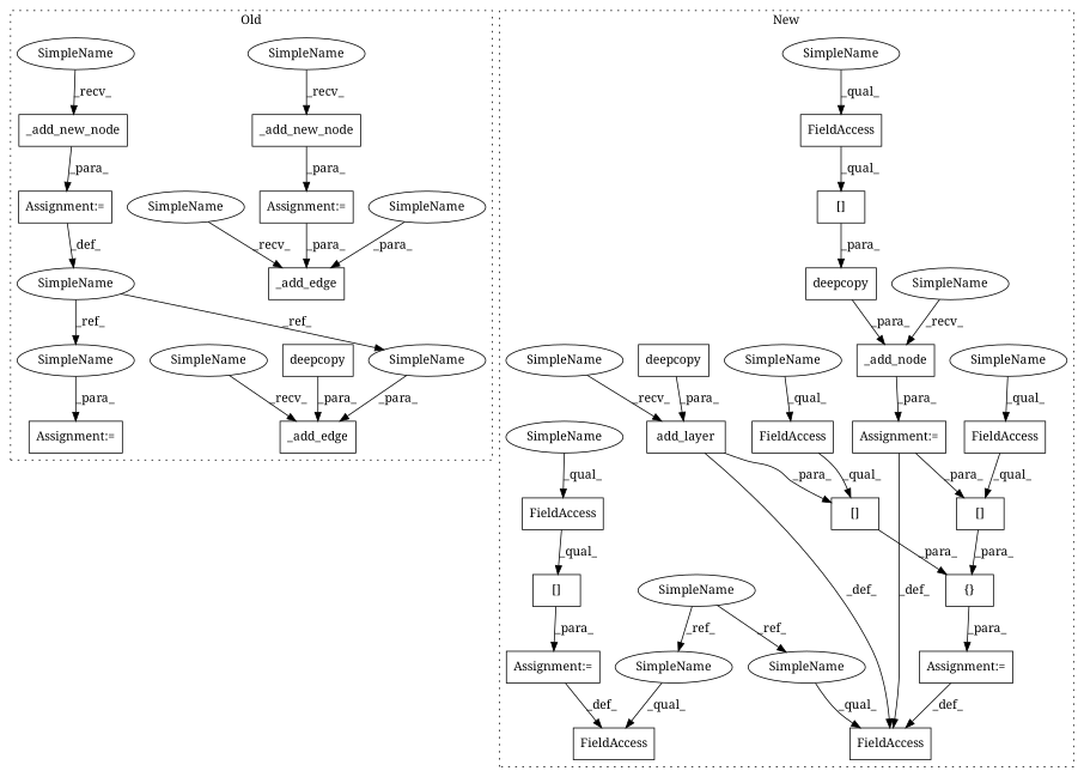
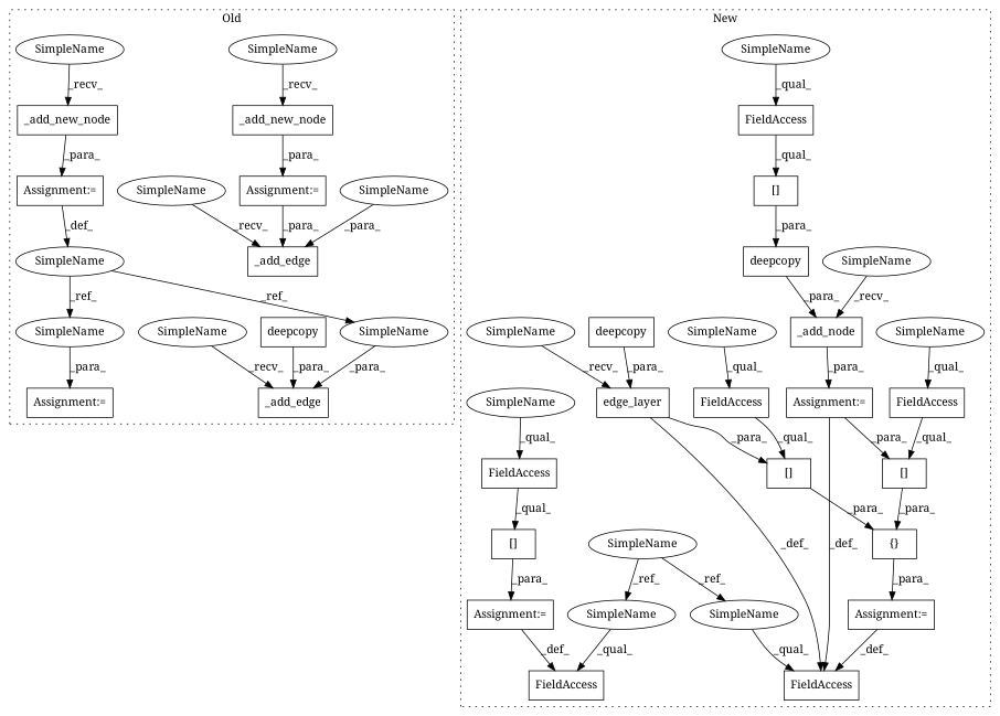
  digraph {
    fontname="Noto Serif"
    node [a=42 l=4 s=19345 shape=box fontname="Noto Serif"]
    edge [fontname="Noto Serif"]
    n1 [a=32 l="10,1" label=_add_edge s="18116,18168"]
    n2 [a=32 l=15 label=_add_new_node s=18232]
    n3 [a=7 l=1 label="Assignment:=" s=18082]
    n4 [a=32 l=15 label=_add_new_node s=18088]
    n5 [a=32 l="10,1" label=_add_edge s="19568,19608"]
    n6 [l=11 label=SimpleName s=18071 shape=ellipse]
    n7 [a=7 l=1 label="Assignment:=" s=18191]
    n8 [a=32 l="9,1" label=deepcopy s="18126,18140"]
    n9 [a=7 l=1 label="Assignment:=" s=18226]
    n10 [l=11 label=SimpleName s=18157 shape=ellipse]
    n11 [l=11 label=SimpleName s=18192 shape=ellipse]
    n12 [label=SimpleName s=18227 shape=ellipse]
    n13 [label=SimpleName s=18111 shape=ellipse]
    n14 [label=SimpleName s=19563 shape=ellipse]
    n15 [label=SimpleName s=18083 shape=ellipse]
    n16 [l=5 label=SimpleName s=19578 shape=ellipse]
-   n17 [a=32 l="10,1" label=add_layer s="18521,18581"]
+   n17 [a=32 l="10,1" label=edge_layer s="18521,18581"]
    n18 [a=22 l=14 label=FieldAccess]
    n19 [a=22 l=14 label=FieldAccess s=19028]
    n20 [a=32 l="9,1" label=deepcopy s="18531,18565"]
    n21 [a=2 l="15,1" label="[]" s="19028,19063"]
    n22 [a=7 l=1 label="Assignment:=" s=19009]
    n23 [a=32 l="10,1" label=_add_node s="18813,18866"]
    n24 [a=2 l="15,1" label="[]" s="19345,19381"]
    n25 [a=4 l="1,1" label="{}" s="19027,19095"]
    n26 [a=2 l="15,1" label="[]" s="19065,19094"]
    n27 [a=22 l=18 label=FieldAccess s=18991]
    n28 [l=12 label=SimpleName s=18955 shape=ellipse]
    n29 [a=22 l=19 label=FieldAccess s=19325]
    n30 [a=22 l=14 label=FieldAccess s=18832]
    n31 [a=2 l="15,1" label="[]" s="18832,18864"]
    n32 [a=22 l=14 label=FieldAccess s=19065]
    n33 [a=32 l="9,1" label=deepcopy s="18823,18865"]
    n34 [a=7 l=1 label="Assignment:=" s=19344]
    n35 [a=7 l=1 label="Assignment:=" s=18807]
    n36 [l=12 label=SimpleName s=19325 shape=ellipse]
    n37 [l=12 label=SimpleName s=18991 shape=ellipse]
    n38 [label=SimpleName s=18808 shape=ellipse]
    n39 [label=SimpleName s=19065 shape=ellipse]
    n40 [label=SimpleName s=18832 shape=ellipse]
    n41 [label=SimpleName s=19028 shape=ellipse]
    n42 [label=SimpleName shape=ellipse]
    n43 [label=SimpleName s=18516 shape=ellipse]
    subgraph cluster_1 {
      label=Old
      style=dotted
      n1
      n2
      n3
      n4
      n5
      n6
      n7
      n8
      n9
      n10
      n11
      n12
      n13
      n14
      n15
      n16
    }
    subgraph cluster_2 {
      label=New
      style=dotted
      n17
      n18
      n19
      n20
      n21
      n22
      n23
      n24
      n25
      n26
      n27
      n28
      n29
      n30
      n31
      n32
      n33
      n34
      n35
      n36
      n37
      n38
      n39
      n40
      n41
      n42
      n43
    }
    n2 -> n9 [label=_para_]
    n3 -> n6 [label=_def_]
    n4 -> n3 [label=_para_]
    n6 -> n10 [label=_ref_]
    n6 -> n11 [label=_ref_]
    n8 -> n1 [label=_para_]
    n9 -> n5 [label=_para_]
    n10 -> n1 [label=_para_]
    n11 -> n7 [label=_para_]
    n12 -> n2 [label=_recv_]
    n13 -> n1 [label=_recv_]
    n14 -> n5 [label=_recv_]
    n15 -> n4 [label=_recv_]
    n16 -> n5 [label=_para_]
    n17 -> n26 [label=_para_]
    n17 -> n27 [label=_def_]
    n18 -> n24 [label=_qual_]
    n19 -> n21 [label=_qual_]
    n20 -> n17 [label=_para_]
    n21 -> n25 [label=_para_]
    n22 -> n27 [label=_def_]
    n23 -> n35 [label=_para_]
    n24 -> n34 [label=_para_]
    n25 -> n22 [label=_para_]
    n26 -> n25 [label=_para_]
    n28 -> n36 [label=_ref_]
    n28 -> n37 [label=_ref_]
    n30 -> n31 [label=_qual_]
    n31 -> n33 [label=_para_]
    n32 -> n26 [label=_qual_]
    n33 -> n23 [label=_para_]
    n34 -> n29 [label=_def_]
    n35 -> n21 [label=_para_]
    n35 -> n27 [label=_def_]
    n36 -> n29 [label=_qual_]
    n37 -> n27 [label=_qual_]
    n38 -> n23 [label=_recv_]
    n39 -> n32 [label=_qual_]
    n40 -> n30 [label=_qual_]
    n41 -> n19 [label=_qual_]
    n42 -> n18 [label=_qual_]
    n43 -> n17 [label=_recv_]
  }
